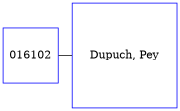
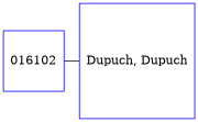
  digraph {
    node [color=blue regular=1 shape=box]
    n1 [label=016102]
-   n2 [label="Dupuch, Pey"]
+   n2 [label="Dupuch, Dupuch"]
    subgraph sub_1 {
      rank=same
      n1
      n2
    }
    n1 -> n2 [dir=none]
  }
